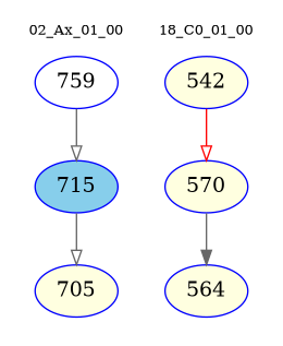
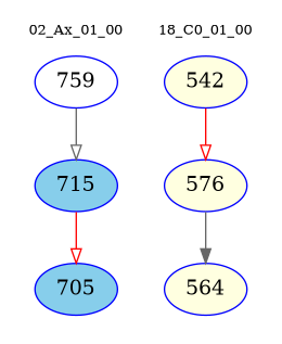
  digraph {
    node [color=blue fillcolor=lightyellow style=filled]
    edge [arrowhead=onormal color=gray40]
    n1 [fillcolor=white label=759]
    n2 [fillcolor=skyblue label=715]
-   n3 [label=705]
+   n3 [fillcolor=skyblue label=705]
    n4 [label=542]
-   n5 [label=570]
+   n5 [label=576]
    n6 [label=564]
    subgraph cluster_1 {
      color=white
      fontsize=10
      label="02_Ax_01_00"
      n1
      n2
      n3
    }
    subgraph cluster_2 {
      color=white
      fontsize=10
      label="18_C0_01_00"
      n4
      n5
      n6
    }
    n1 -> n2
-   n2 -> n3
+   n2 -> n3 [color=red]
    n4 -> n5 [color=red]
    n5 -> n6 [arrowhead=normal]
  }
